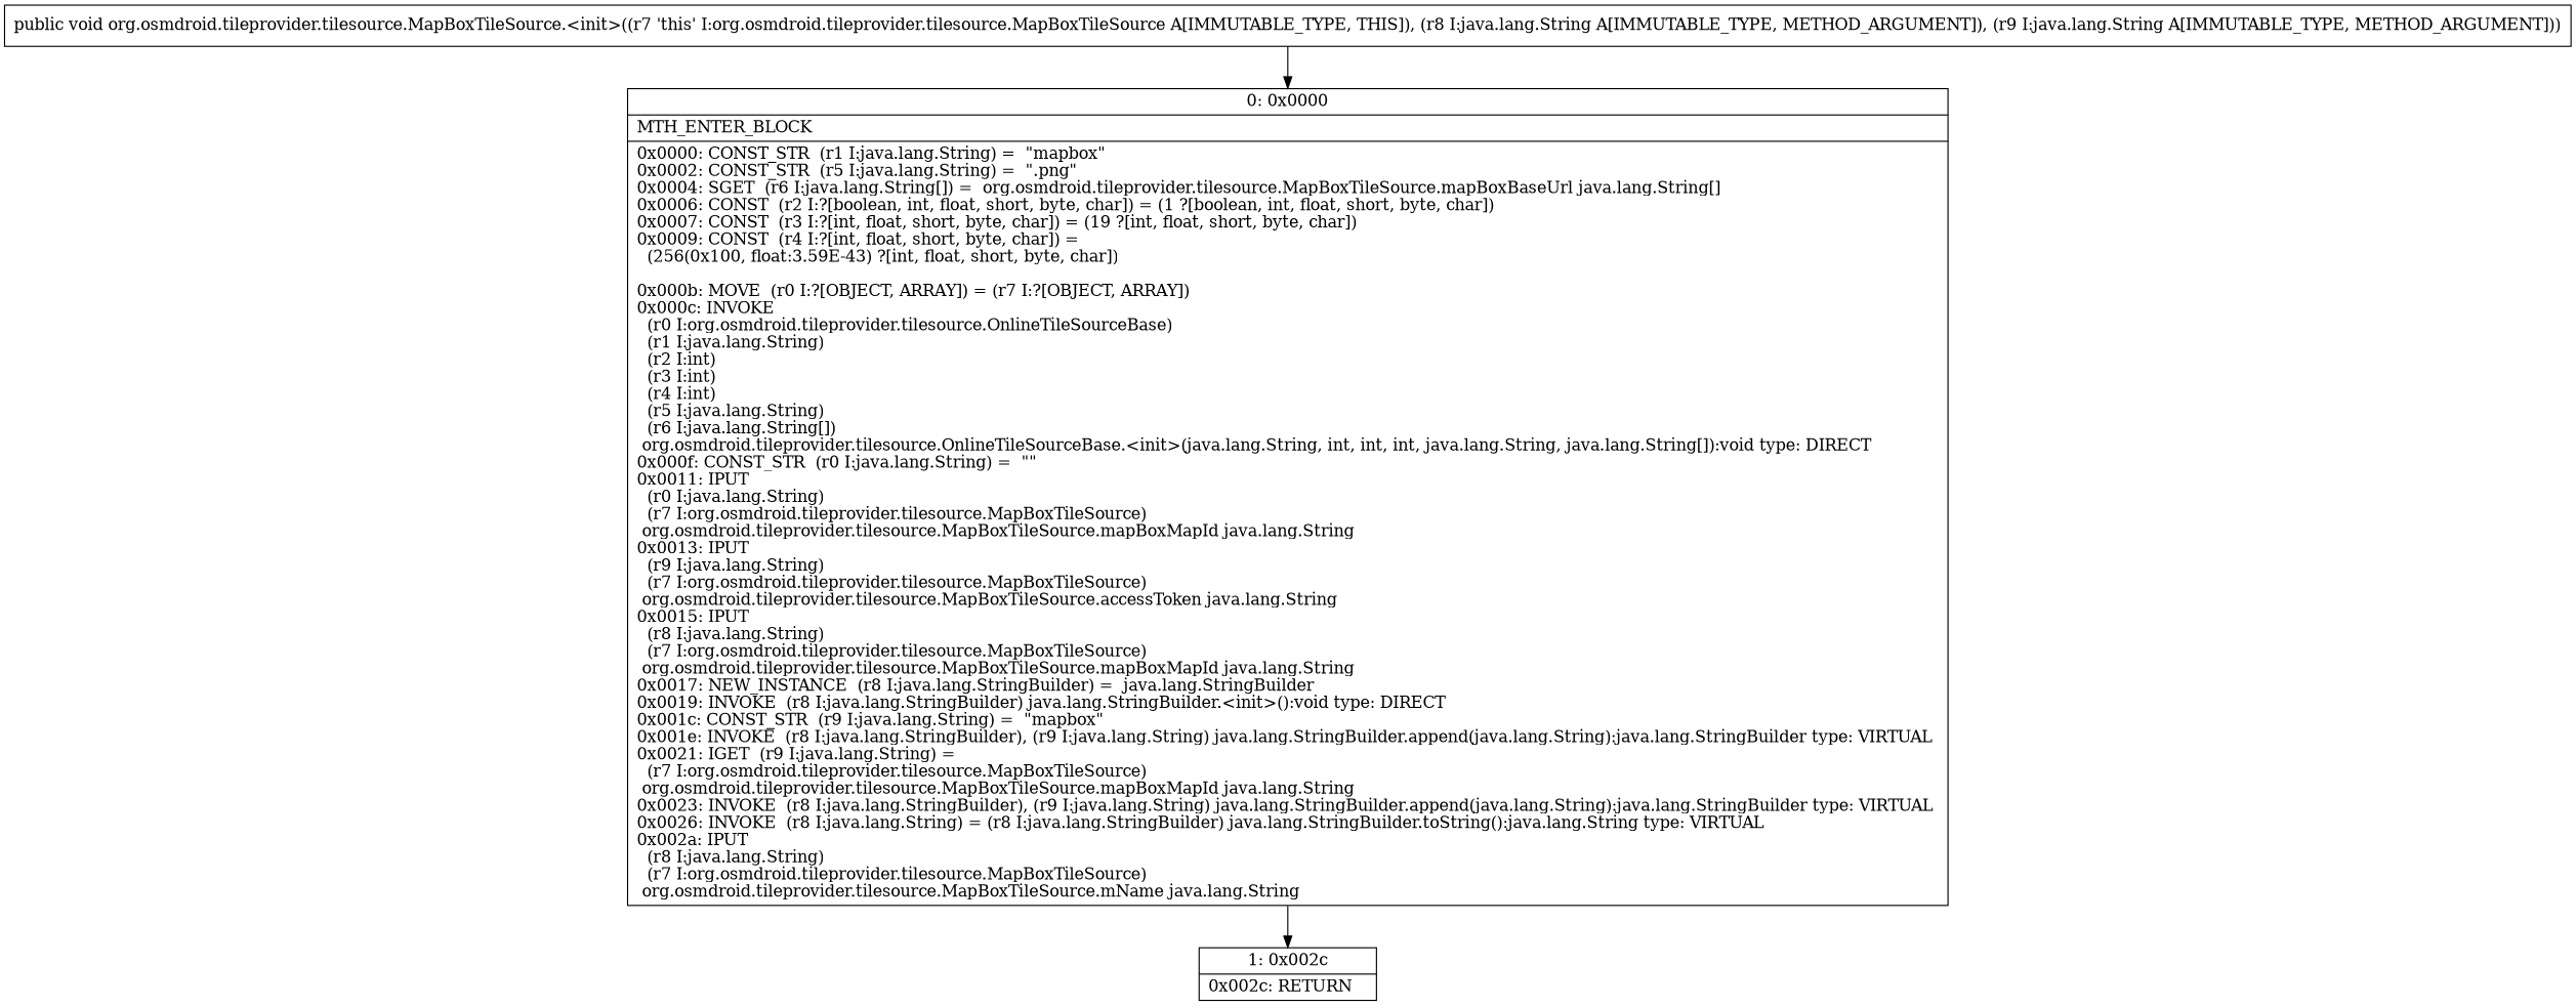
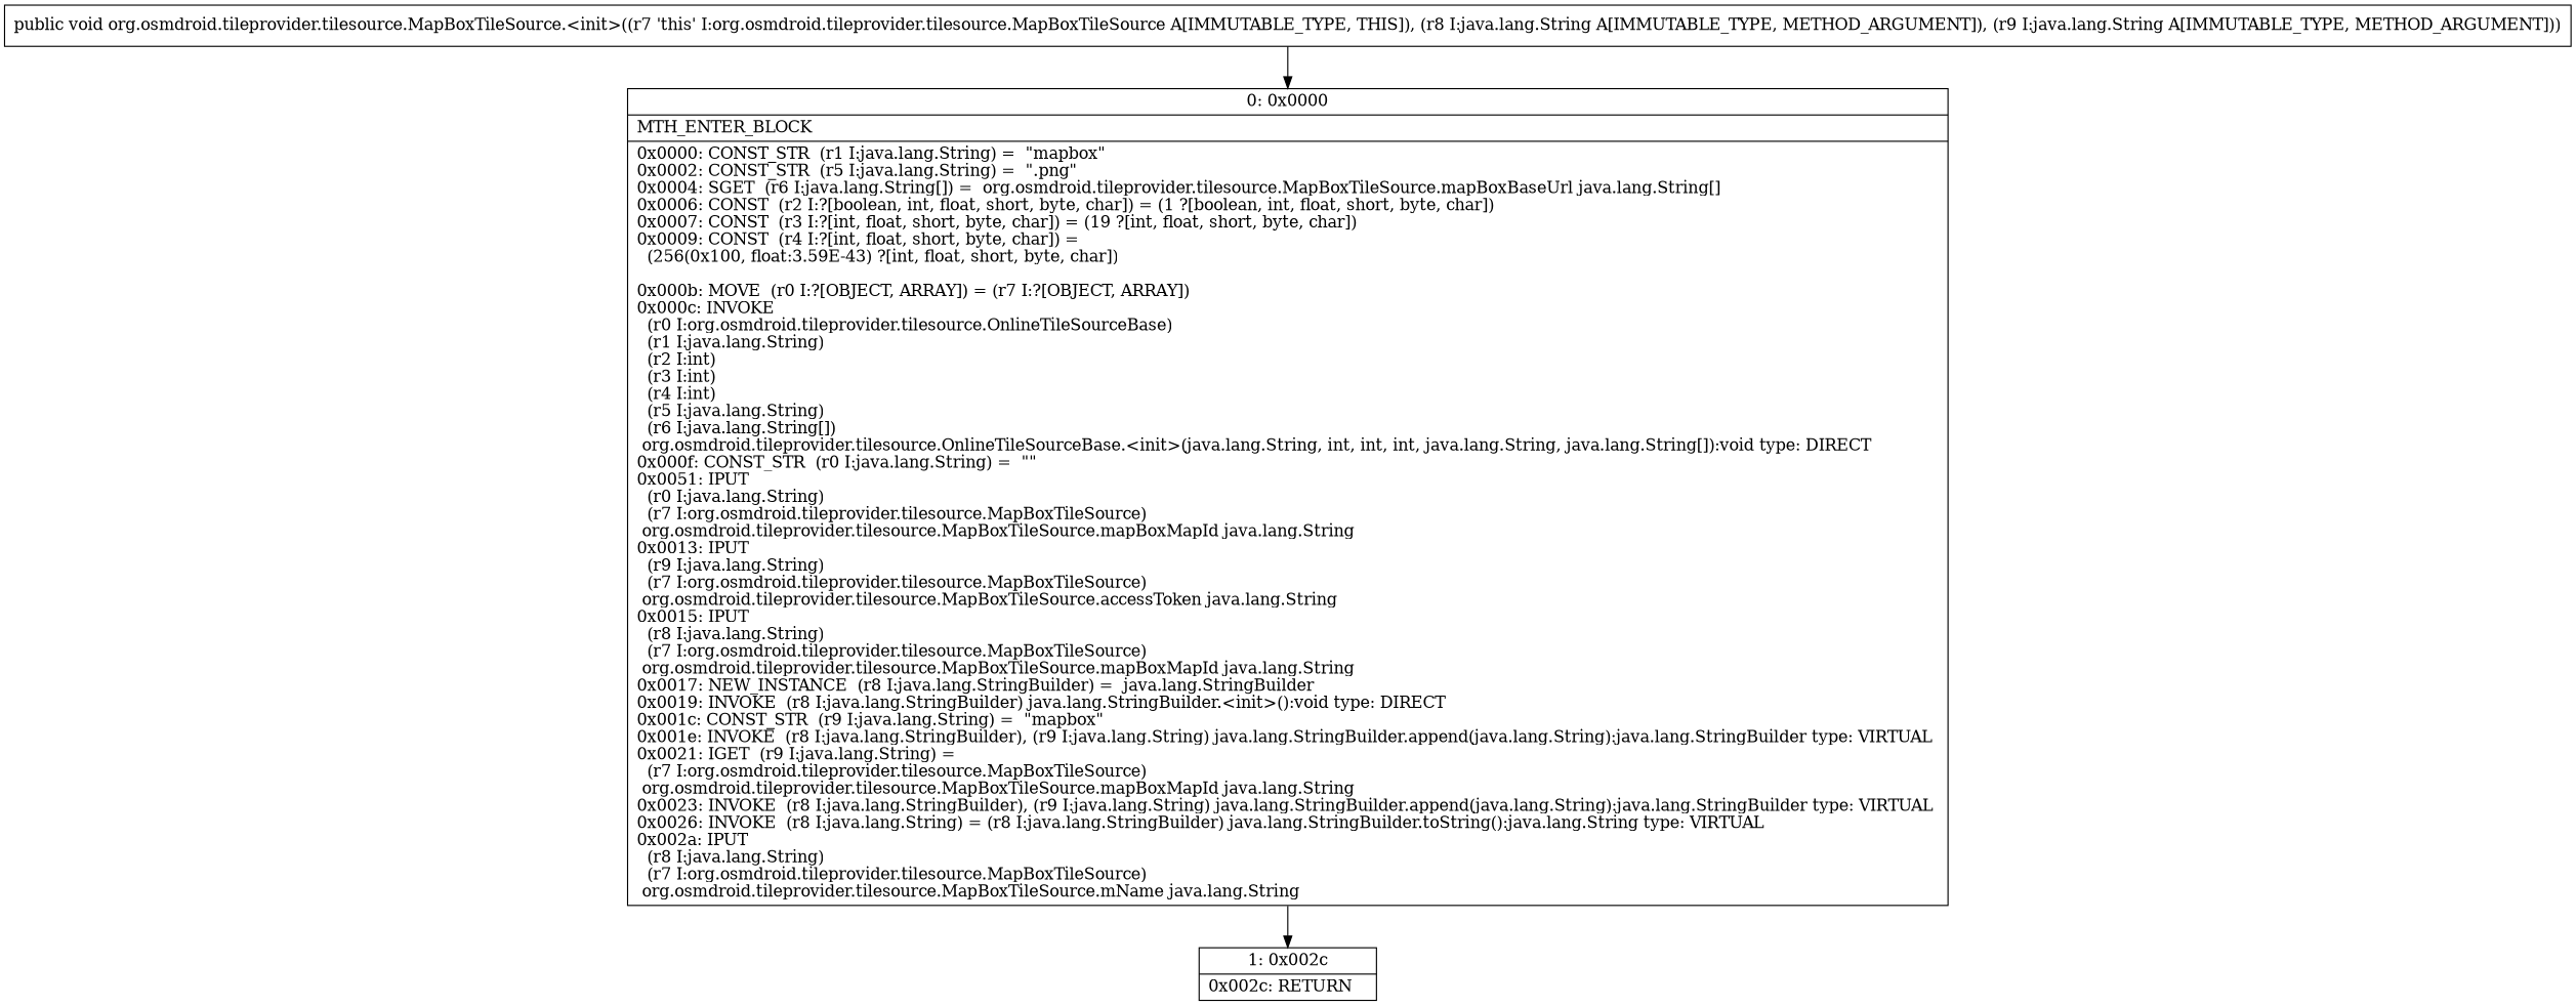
  digraph {
    node [shape=record]
-   n1 [label="{0\:\ 0x0000|MTH_ENTER_BLOCK\l|0x0000: CONST_STR  (r1 I:java.lang.String) =  \"mapbox\" \l0x0002: CONST_STR  (r5 I:java.lang.String) =  \".png\" \l0x0004: SGET  (r6 I:java.lang.String[]) =  org.osmdroid.tileprovider.tilesource.MapBoxTileSource.mapBoxBaseUrl java.lang.String[] \l0x0006: CONST  (r2 I:?[boolean, int, float, short, byte, char]) = (1 ?[boolean, int, float, short, byte, char]) \l0x0007: CONST  (r3 I:?[int, float, short, byte, char]) = (19 ?[int, float, short, byte, char]) \l0x0009: CONST  (r4 I:?[int, float, short, byte, char]) = \l  (256(0x100, float:3.59E\-43) ?[int, float, short, byte, char])\l \l0x000b: MOVE  (r0 I:?[OBJECT, ARRAY]) = (r7 I:?[OBJECT, ARRAY]) \l0x000c: INVOKE  \l  (r0 I:org.osmdroid.tileprovider.tilesource.OnlineTileSourceBase)\l  (r1 I:java.lang.String)\l  (r2 I:int)\l  (r3 I:int)\l  (r4 I:int)\l  (r5 I:java.lang.String)\l  (r6 I:java.lang.String[])\l org.osmdroid.tileprovider.tilesource.OnlineTileSourceBase.\<init\>(java.lang.String, int, int, int, java.lang.String, java.lang.String[]):void type: DIRECT \l0x000f: CONST_STR  (r0 I:java.lang.String) =  \"\" \l0x0011: IPUT  \l  (r0 I:java.lang.String)\l  (r7 I:org.osmdroid.tileprovider.tilesource.MapBoxTileSource)\l org.osmdroid.tileprovider.tilesource.MapBoxTileSource.mapBoxMapId java.lang.String \l0x0013: IPUT  \l  (r9 I:java.lang.String)\l  (r7 I:org.osmdroid.tileprovider.tilesource.MapBoxTileSource)\l org.osmdroid.tileprovider.tilesource.MapBoxTileSource.accessToken java.lang.String \l0x0015: IPUT  \l  (r8 I:java.lang.String)\l  (r7 I:org.osmdroid.tileprovider.tilesource.MapBoxTileSource)\l org.osmdroid.tileprovider.tilesource.MapBoxTileSource.mapBoxMapId java.lang.String \l0x0017: NEW_INSTANCE  (r8 I:java.lang.StringBuilder) =  java.lang.StringBuilder \l0x0019: INVOKE  (r8 I:java.lang.StringBuilder) java.lang.StringBuilder.\<init\>():void type: DIRECT \l0x001c: CONST_STR  (r9 I:java.lang.String) =  \"mapbox\" \l0x001e: INVOKE  (r8 I:java.lang.StringBuilder), (r9 I:java.lang.String) java.lang.StringBuilder.append(java.lang.String):java.lang.StringBuilder type: VIRTUAL \l0x0021: IGET  (r9 I:java.lang.String) = \l  (r7 I:org.osmdroid.tileprovider.tilesource.MapBoxTileSource)\l org.osmdroid.tileprovider.tilesource.MapBoxTileSource.mapBoxMapId java.lang.String \l0x0023: INVOKE  (r8 I:java.lang.StringBuilder), (r9 I:java.lang.String) java.lang.StringBuilder.append(java.lang.String):java.lang.StringBuilder type: VIRTUAL \l0x0026: INVOKE  (r8 I:java.lang.String) = (r8 I:java.lang.StringBuilder) java.lang.StringBuilder.toString():java.lang.String type: VIRTUAL \l0x002a: IPUT  \l  (r8 I:java.lang.String)\l  (r7 I:org.osmdroid.tileprovider.tilesource.MapBoxTileSource)\l org.osmdroid.tileprovider.tilesource.MapBoxTileSource.mName java.lang.String \l}"]
+   n1 [label="{0\:\ 0x0000|MTH_ENTER_BLOCK\l|0x0000: CONST_STR  (r1 I:java.lang.String) =  \"mapbox\" \l0x0002: CONST_STR  (r5 I:java.lang.String) =  \".png\" \l0x0004: SGET  (r6 I:java.lang.String[]) =  org.osmdroid.tileprovider.tilesource.MapBoxTileSource.mapBoxBaseUrl java.lang.String[] \l0x0006: CONST  (r2 I:?[boolean, int, float, short, byte, char]) = (1 ?[boolean, int, float, short, byte, char]) \l0x0007: CONST  (r3 I:?[int, float, short, byte, char]) = (19 ?[int, float, short, byte, char]) \l0x0009: CONST  (r4 I:?[int, float, short, byte, char]) = \l  (256(0x100, float:3.59E\-43) ?[int, float, short, byte, char])\l \l0x000b: MOVE  (r0 I:?[OBJECT, ARRAY]) = (r7 I:?[OBJECT, ARRAY]) \l0x000c: INVOKE  \l  (r0 I:org.osmdroid.tileprovider.tilesource.OnlineTileSourceBase)\l  (r1 I:java.lang.String)\l  (r2 I:int)\l  (r3 I:int)\l  (r4 I:int)\l  (r5 I:java.lang.String)\l  (r6 I:java.lang.String[])\l org.osmdroid.tileprovider.tilesource.OnlineTileSourceBase.\<init\>(java.lang.String, int, int, int, java.lang.String, java.lang.String[]):void type: DIRECT \l0x000f: CONST_STR  (r0 I:java.lang.String) =  \"\" \l0x0051: IPUT  \l  (r0 I:java.lang.String)\l  (r7 I:org.osmdroid.tileprovider.tilesource.MapBoxTileSource)\l org.osmdroid.tileprovider.tilesource.MapBoxTileSource.mapBoxMapId java.lang.String \l0x0013: IPUT  \l  (r9 I:java.lang.String)\l  (r7 I:org.osmdroid.tileprovider.tilesource.MapBoxTileSource)\l org.osmdroid.tileprovider.tilesource.MapBoxTileSource.accessToken java.lang.String \l0x0015: IPUT  \l  (r8 I:java.lang.String)\l  (r7 I:org.osmdroid.tileprovider.tilesource.MapBoxTileSource)\l org.osmdroid.tileprovider.tilesource.MapBoxTileSource.mapBoxMapId java.lang.String \l0x0017: NEW_INSTANCE  (r8 I:java.lang.StringBuilder) =  java.lang.StringBuilder \l0x0019: INVOKE  (r8 I:java.lang.StringBuilder) java.lang.StringBuilder.\<init\>():void type: DIRECT \l0x001c: CONST_STR  (r9 I:java.lang.String) =  \"mapbox\" \l0x001e: INVOKE  (r8 I:java.lang.StringBuilder), (r9 I:java.lang.String) java.lang.StringBuilder.append(java.lang.String):java.lang.StringBuilder type: VIRTUAL \l0x0021: IGET  (r9 I:java.lang.String) = \l  (r7 I:org.osmdroid.tileprovider.tilesource.MapBoxTileSource)\l org.osmdroid.tileprovider.tilesource.MapBoxTileSource.mapBoxMapId java.lang.String \l0x0023: INVOKE  (r8 I:java.lang.StringBuilder), (r9 I:java.lang.String) java.lang.StringBuilder.append(java.lang.String):java.lang.StringBuilder type: VIRTUAL \l0x0026: INVOKE  (r8 I:java.lang.String) = (r8 I:java.lang.StringBuilder) java.lang.StringBuilder.toString():java.lang.String type: VIRTUAL \l0x002a: IPUT  \l  (r8 I:java.lang.String)\l  (r7 I:org.osmdroid.tileprovider.tilesource.MapBoxTileSource)\l org.osmdroid.tileprovider.tilesource.MapBoxTileSource.mName java.lang.String \l}"]
    n2 [label="{1\:\ 0x002c|0x002c: RETURN   \l}"]
    n3 [label="{public void org.osmdroid.tileprovider.tilesource.MapBoxTileSource.\<init\>((r7 'this' I:org.osmdroid.tileprovider.tilesource.MapBoxTileSource A[IMMUTABLE_TYPE, THIS]), (r8 I:java.lang.String A[IMMUTABLE_TYPE, METHOD_ARGUMENT]), (r9 I:java.lang.String A[IMMUTABLE_TYPE, METHOD_ARGUMENT])) }"]
    n1 -> n2
    n3 -> n1
  }
